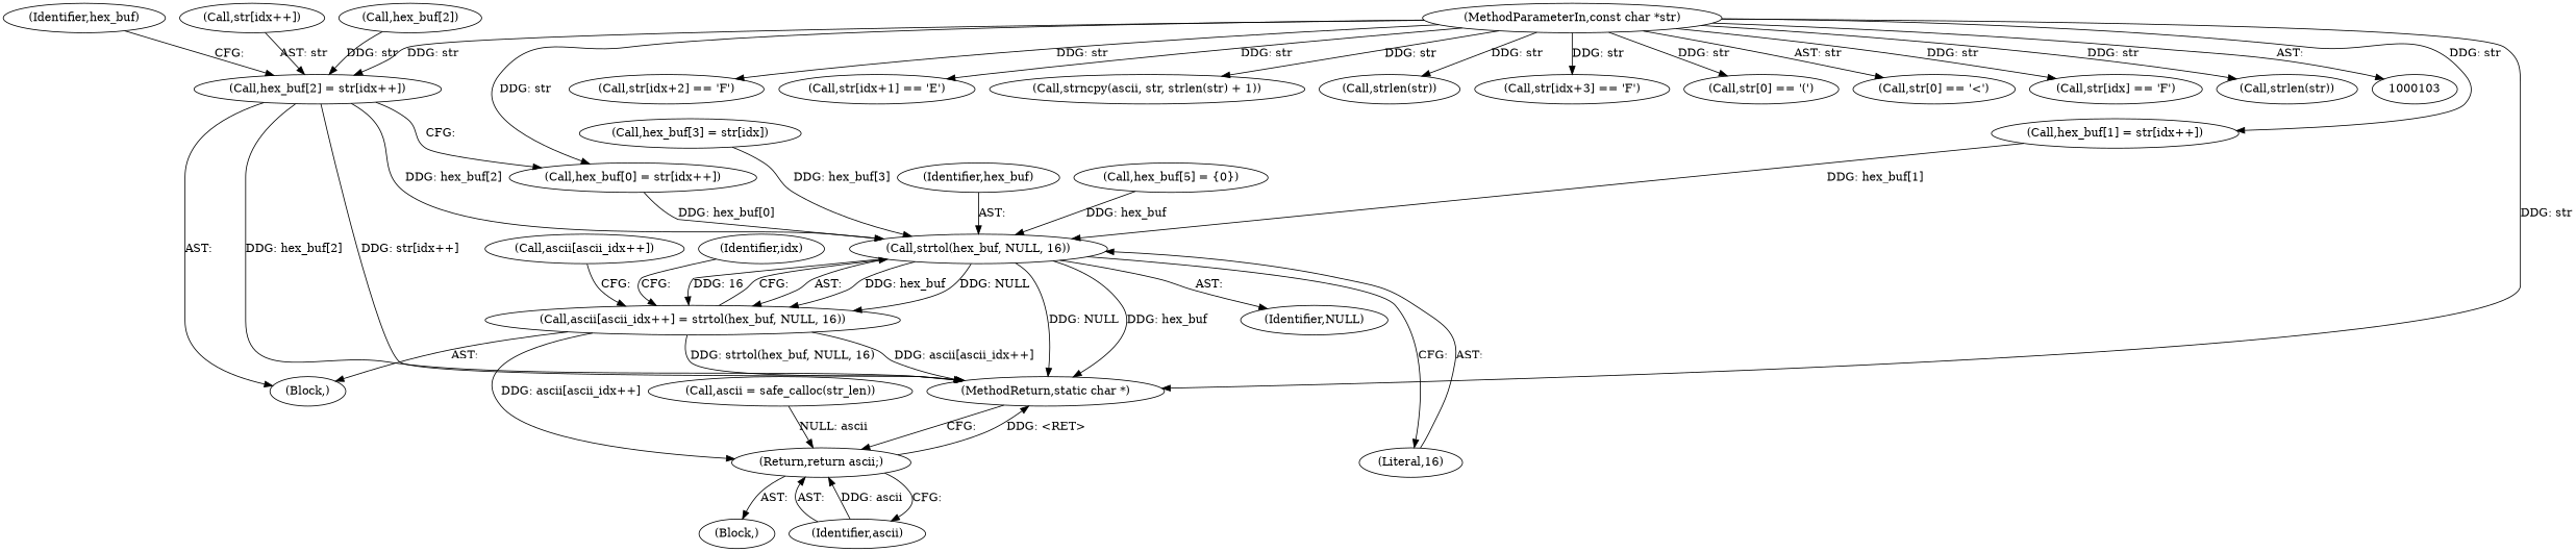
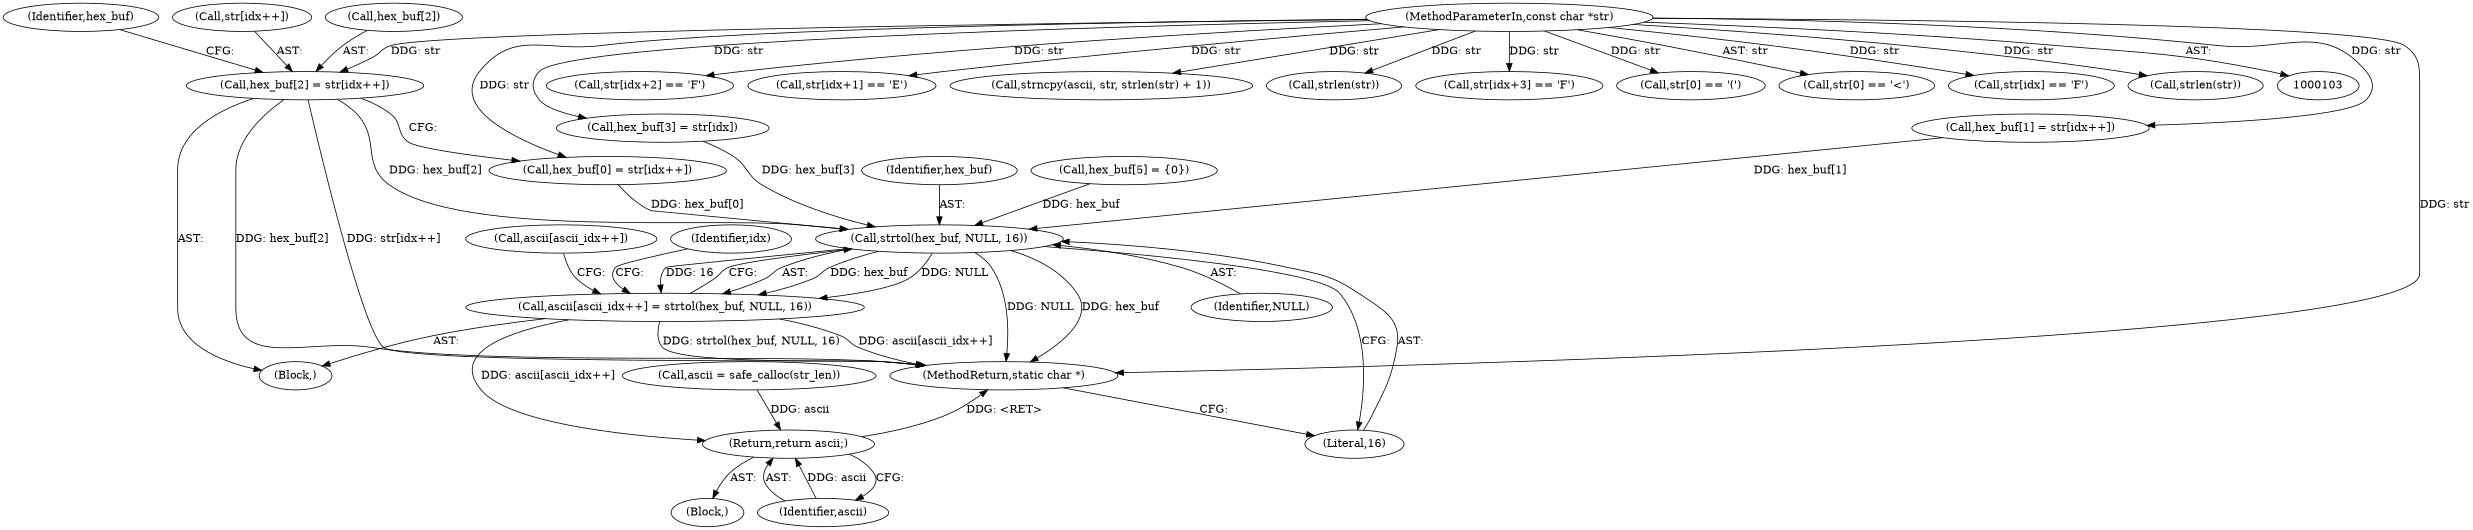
  digraph {
    n1 [label="(Call,hex_buf[2] = str[idx++])"]
    n2 [label="(Call,strtol(hex_buf, NULL, 16))"]
    n3 [label="(MethodReturn,static char *)"]
    n4 [label="(Block,)"]
    n5 [label="(Call,hex_buf[0] = str[idx++])"]
    n6 [label="(Call,ascii[ascii_idx++] = strtol(hex_buf, NULL, 16))"]
    n7 [label="(Literal,16)"]
    n8 [label="(Return,return ascii;)"]
    n9 [label="(Call,str[idx++])"]
    n10 [label="(MethodParameterIn,const char *str)"]
    n11 [label="(Call,str[idx+2] == 'F')"]
    n12 [label="(Call,str[idx+1] == 'E')"]
    n13 [label="(Call,strncpy(ascii, str, strlen(str) + 1))"]
    n14 [label="(Call,strlen(str))"]
    n15 [label="(Call,hex_buf[1] = str[idx++])"]
    n16 [label="(Call,str[idx+3] == 'F')"]
    n17 [label="(Call,hex_buf[3] = str[idx])"]
    n18 [label="(Call,str[0] == '(')"]
    n19 [label="(Call,str[0] == '<')"]
    n20 [label="(Call,str[idx] == 'F')"]
    n21 [label="(Call,strlen(str))"]
    1000103
    n23 [label="(Block,)"]
    n24 [label="(Identifier,ascii)"]
    n25 [label="(Call,hex_buf[2])"]
    n26 [label="(Identifier,hex_buf)"]
    n27 [label="(Call,ascii[ascii_idx++])"]
    n28 [label="(Identifier,hex_buf)"]
    n29 [label="(Call,hex_buf[5] = {0})"]
    n30 [label="(Identifier,NULL)"]
    n31 [label="(Identifier,idx)"]
    n32 [label="(Call,ascii = safe_calloc(str_len))"]
    n1 -> n2 [label="DDG: hex_buf[2]"]
    n1 -> n3 [label="DDG: str[idx++]"]
    n1 -> n3 [label="DDG: hex_buf[2]"]
    n1 -> n4 [label="AST: "]
    n1 -> n5 [label="CFG: "]
    n2 -> n3 [label="DDG: NULL"]
    n2 -> n3 [label="DDG: hex_buf"]
    n2 -> n6 [label="AST: "]
    n2 -> n6 [label="DDG: hex_buf"]
    n2 -> n6 [label="DDG: NULL"]
    n2 -> n6 [label="DDG: 16"]
    n2 -> n7 [label="CFG: "]
-   n3 -> n8 [label="CFG: "]
+   n3 -> n7 [label="CFG: "]
    n5 -> n2 [label="DDG: hex_buf[0]"]
    n6 -> n2 [label="CFG: "]
    n6 -> n3 [label="DDG: strtol(hex_buf, NULL, 16)"]
    n6 -> n3 [label="DDG: ascii[ascii_idx++]"]
    n6 -> n4 [label="AST: "]
    n6 -> n8 [label="DDG: ascii[ascii_idx++]"]
    n7 -> n2 [label="AST: "]
    n8 -> n3 [label="DDG: <RET>"]
    n8 -> n23 [label="AST: "]
    n8 -> n24 [label="CFG: "]
-   n9 -> n1 [label="AST: str"]
+   n9 -> n1 [label="AST: "]
    n10 -> n1 [label="DDG: str"]
    n10 -> n3 [label="DDG: str"]
    n10 -> n5 [label="DDG: str"]
    n10 -> n11 [label="DDG: str"]
    n10 -> n12 [label="DDG: str"]
    n10 -> n13 [label="DDG: str"]
    n10 -> n14 [label="DDG: str"]
    n10 -> n15 [label="DDG: str"]
    n10 -> n16 [label="DDG: str"]
+   n10 -> n17 [label="DDG: str"]
    n10 -> n18 [label="DDG: str"]
    n10 -> n19 [label="AST: str"]
    n10 -> n20 [label="DDG: str"]
    n10 -> n21 [label="DDG: str"]
    n10 -> 1000103 [label="AST: "]
    n15 -> n2 [label="DDG: hex_buf[1]"]
    n17 -> n2 [label="DDG: hex_buf[3]"]
    n24 -> n8 [label="AST: "]
    n24 -> n8 [label="DDG: ascii"]
-   n25 -> n1 [label="DDG: str"]
+   n25 -> n1 [label="AST: "]
    n26 -> n2 [label="AST: "]
    n27 -> n6 [label="CFG: "]
    n28 -> n1 [label="CFG: "]
    n29 -> n2 [label="DDG: hex_buf"]
-   n2 -> n30 [label="AST: "]
+   n30 -> n2 [label="AST: "]
    n31 -> n6 [label="CFG: "]
-   n32 -> n8 [label="NULL: ascii"]
+   n32 -> n8 [label="DDG: ascii"]
  }
